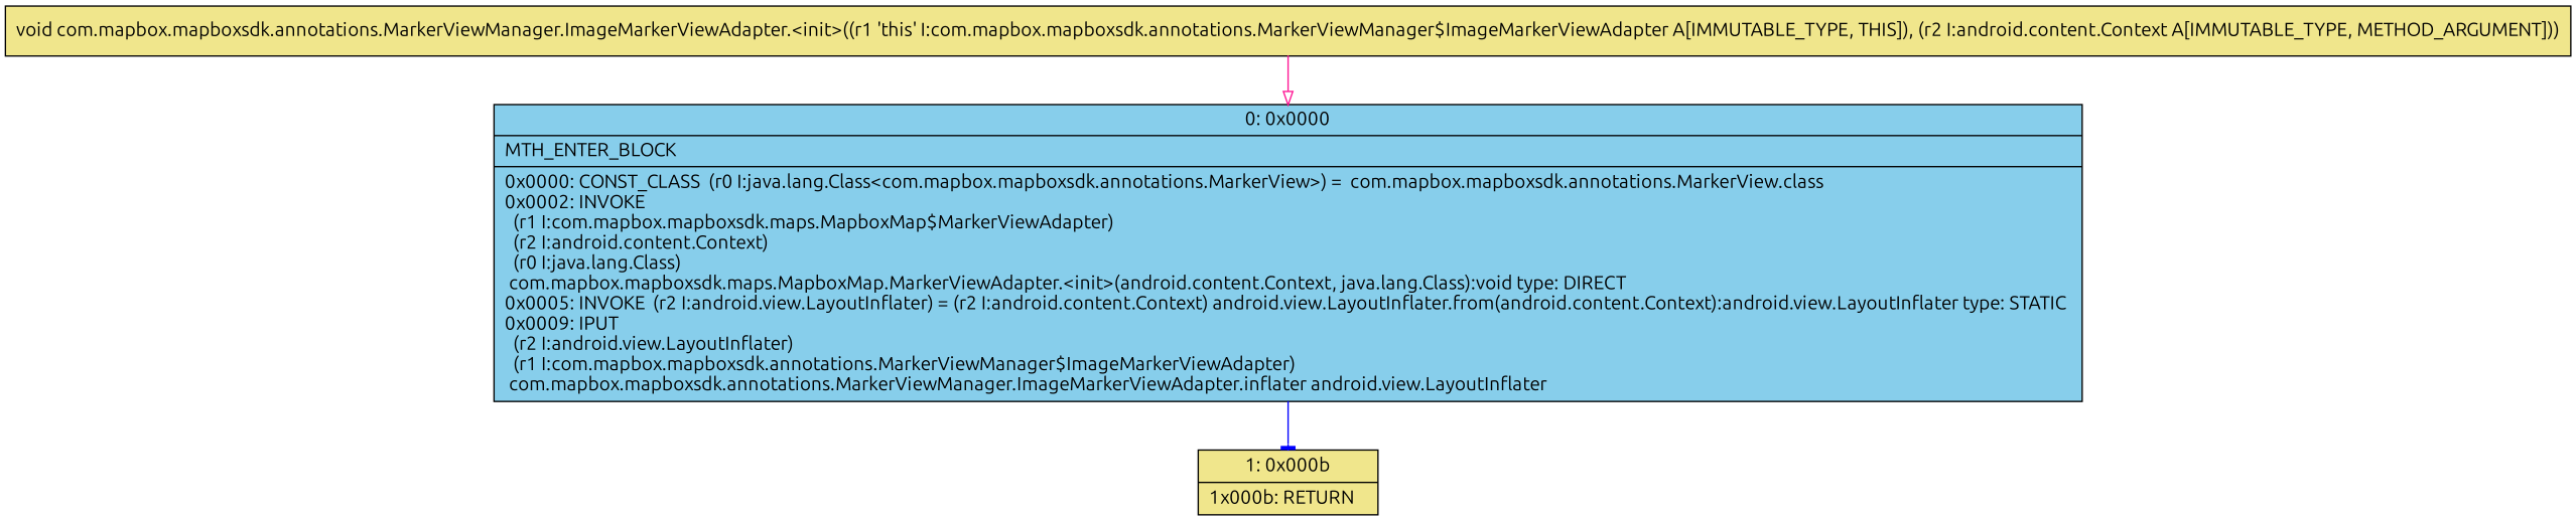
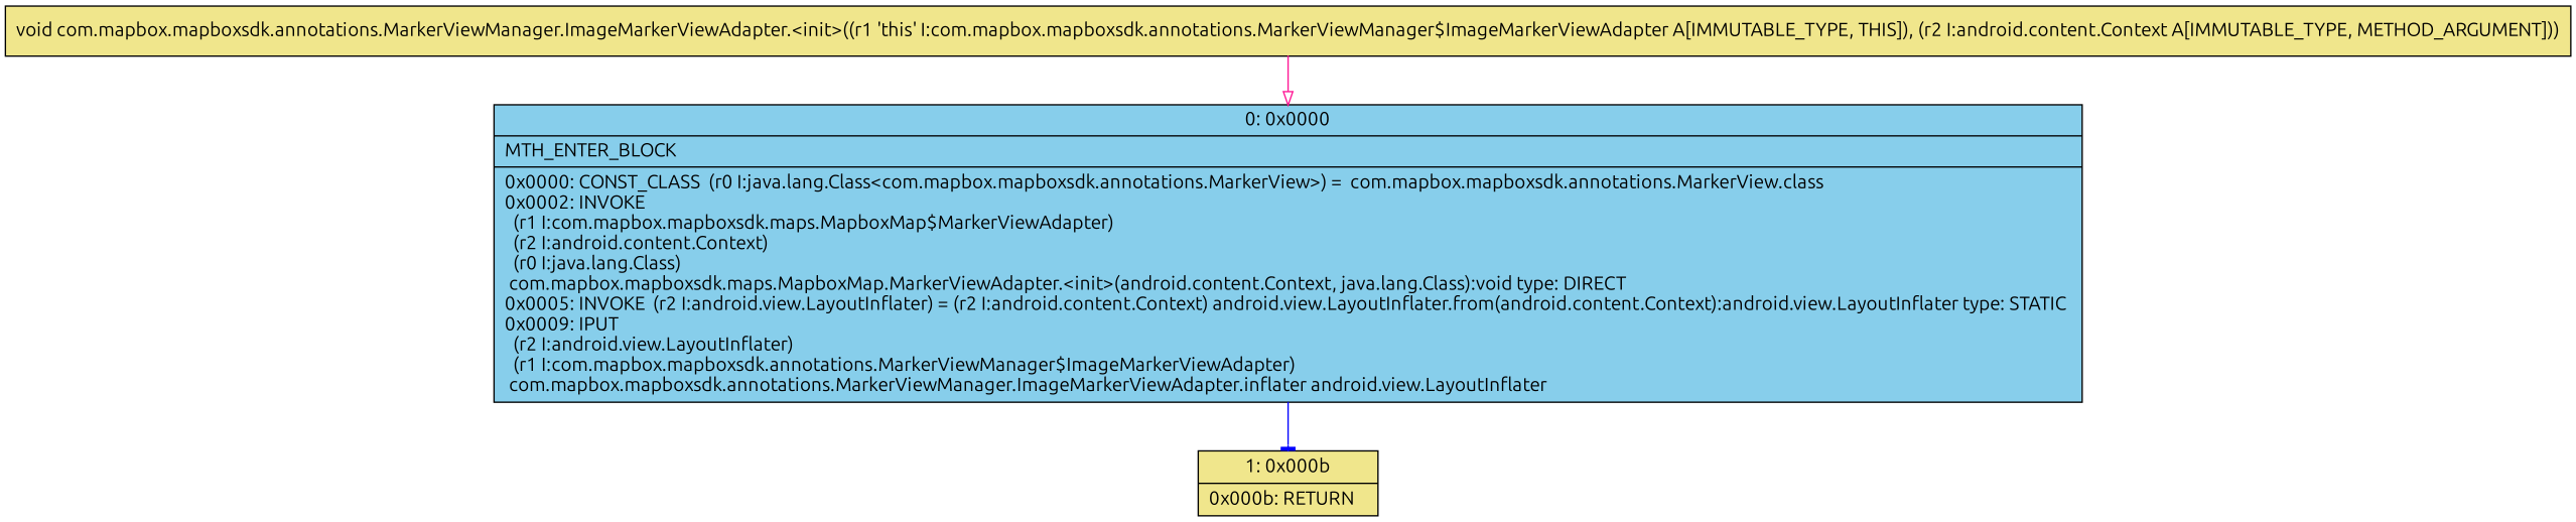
  digraph {
    fontname=Ubuntu
    node [shape=record style=filled fillcolor=khaki fontname=Ubuntu]
    edge [fontname=Ubuntu]
    n1 [label="{0\:\ 0x0000|MTH_ENTER_BLOCK\l|0x0000: CONST_CLASS  (r0 I:java.lang.Class\<com.mapbox.mapboxsdk.annotations.MarkerView\>) =  com.mapbox.mapboxsdk.annotations.MarkerView.class \l0x0002: INVOKE  \l  (r1 I:com.mapbox.mapboxsdk.maps.MapboxMap$MarkerViewAdapter)\l  (r2 I:android.content.Context)\l  (r0 I:java.lang.Class)\l com.mapbox.mapboxsdk.maps.MapboxMap.MarkerViewAdapter.\<init\>(android.content.Context, java.lang.Class):void type: DIRECT \l0x0005: INVOKE  (r2 I:android.view.LayoutInflater) = (r2 I:android.content.Context) android.view.LayoutInflater.from(android.content.Context):android.view.LayoutInflater type: STATIC \l0x0009: IPUT  \l  (r2 I:android.view.LayoutInflater)\l  (r1 I:com.mapbox.mapboxsdk.annotations.MarkerViewManager$ImageMarkerViewAdapter)\l com.mapbox.mapboxsdk.annotations.MarkerViewManager.ImageMarkerViewAdapter.inflater android.view.LayoutInflater \l}" fillcolor=skyblue]
-   n2 [label="{1\:\ 0x000b|1x000b: RETURN   \l}"]
+   n2 [label="{1\:\ 0x000b|0x000b: RETURN   \l}"]
    n3 [label="{void com.mapbox.mapboxsdk.annotations.MarkerViewManager.ImageMarkerViewAdapter.\<init\>((r1 'this' I:com.mapbox.mapboxsdk.annotations.MarkerViewManager$ImageMarkerViewAdapter A[IMMUTABLE_TYPE, THIS]), (r2 I:android.content.Context A[IMMUTABLE_TYPE, METHOD_ARGUMENT])) }"]
    n1 -> n2 [color=blue arrowhead=tee]
    n3 -> n1 [color=deeppink arrowhead=onormal]
  }
